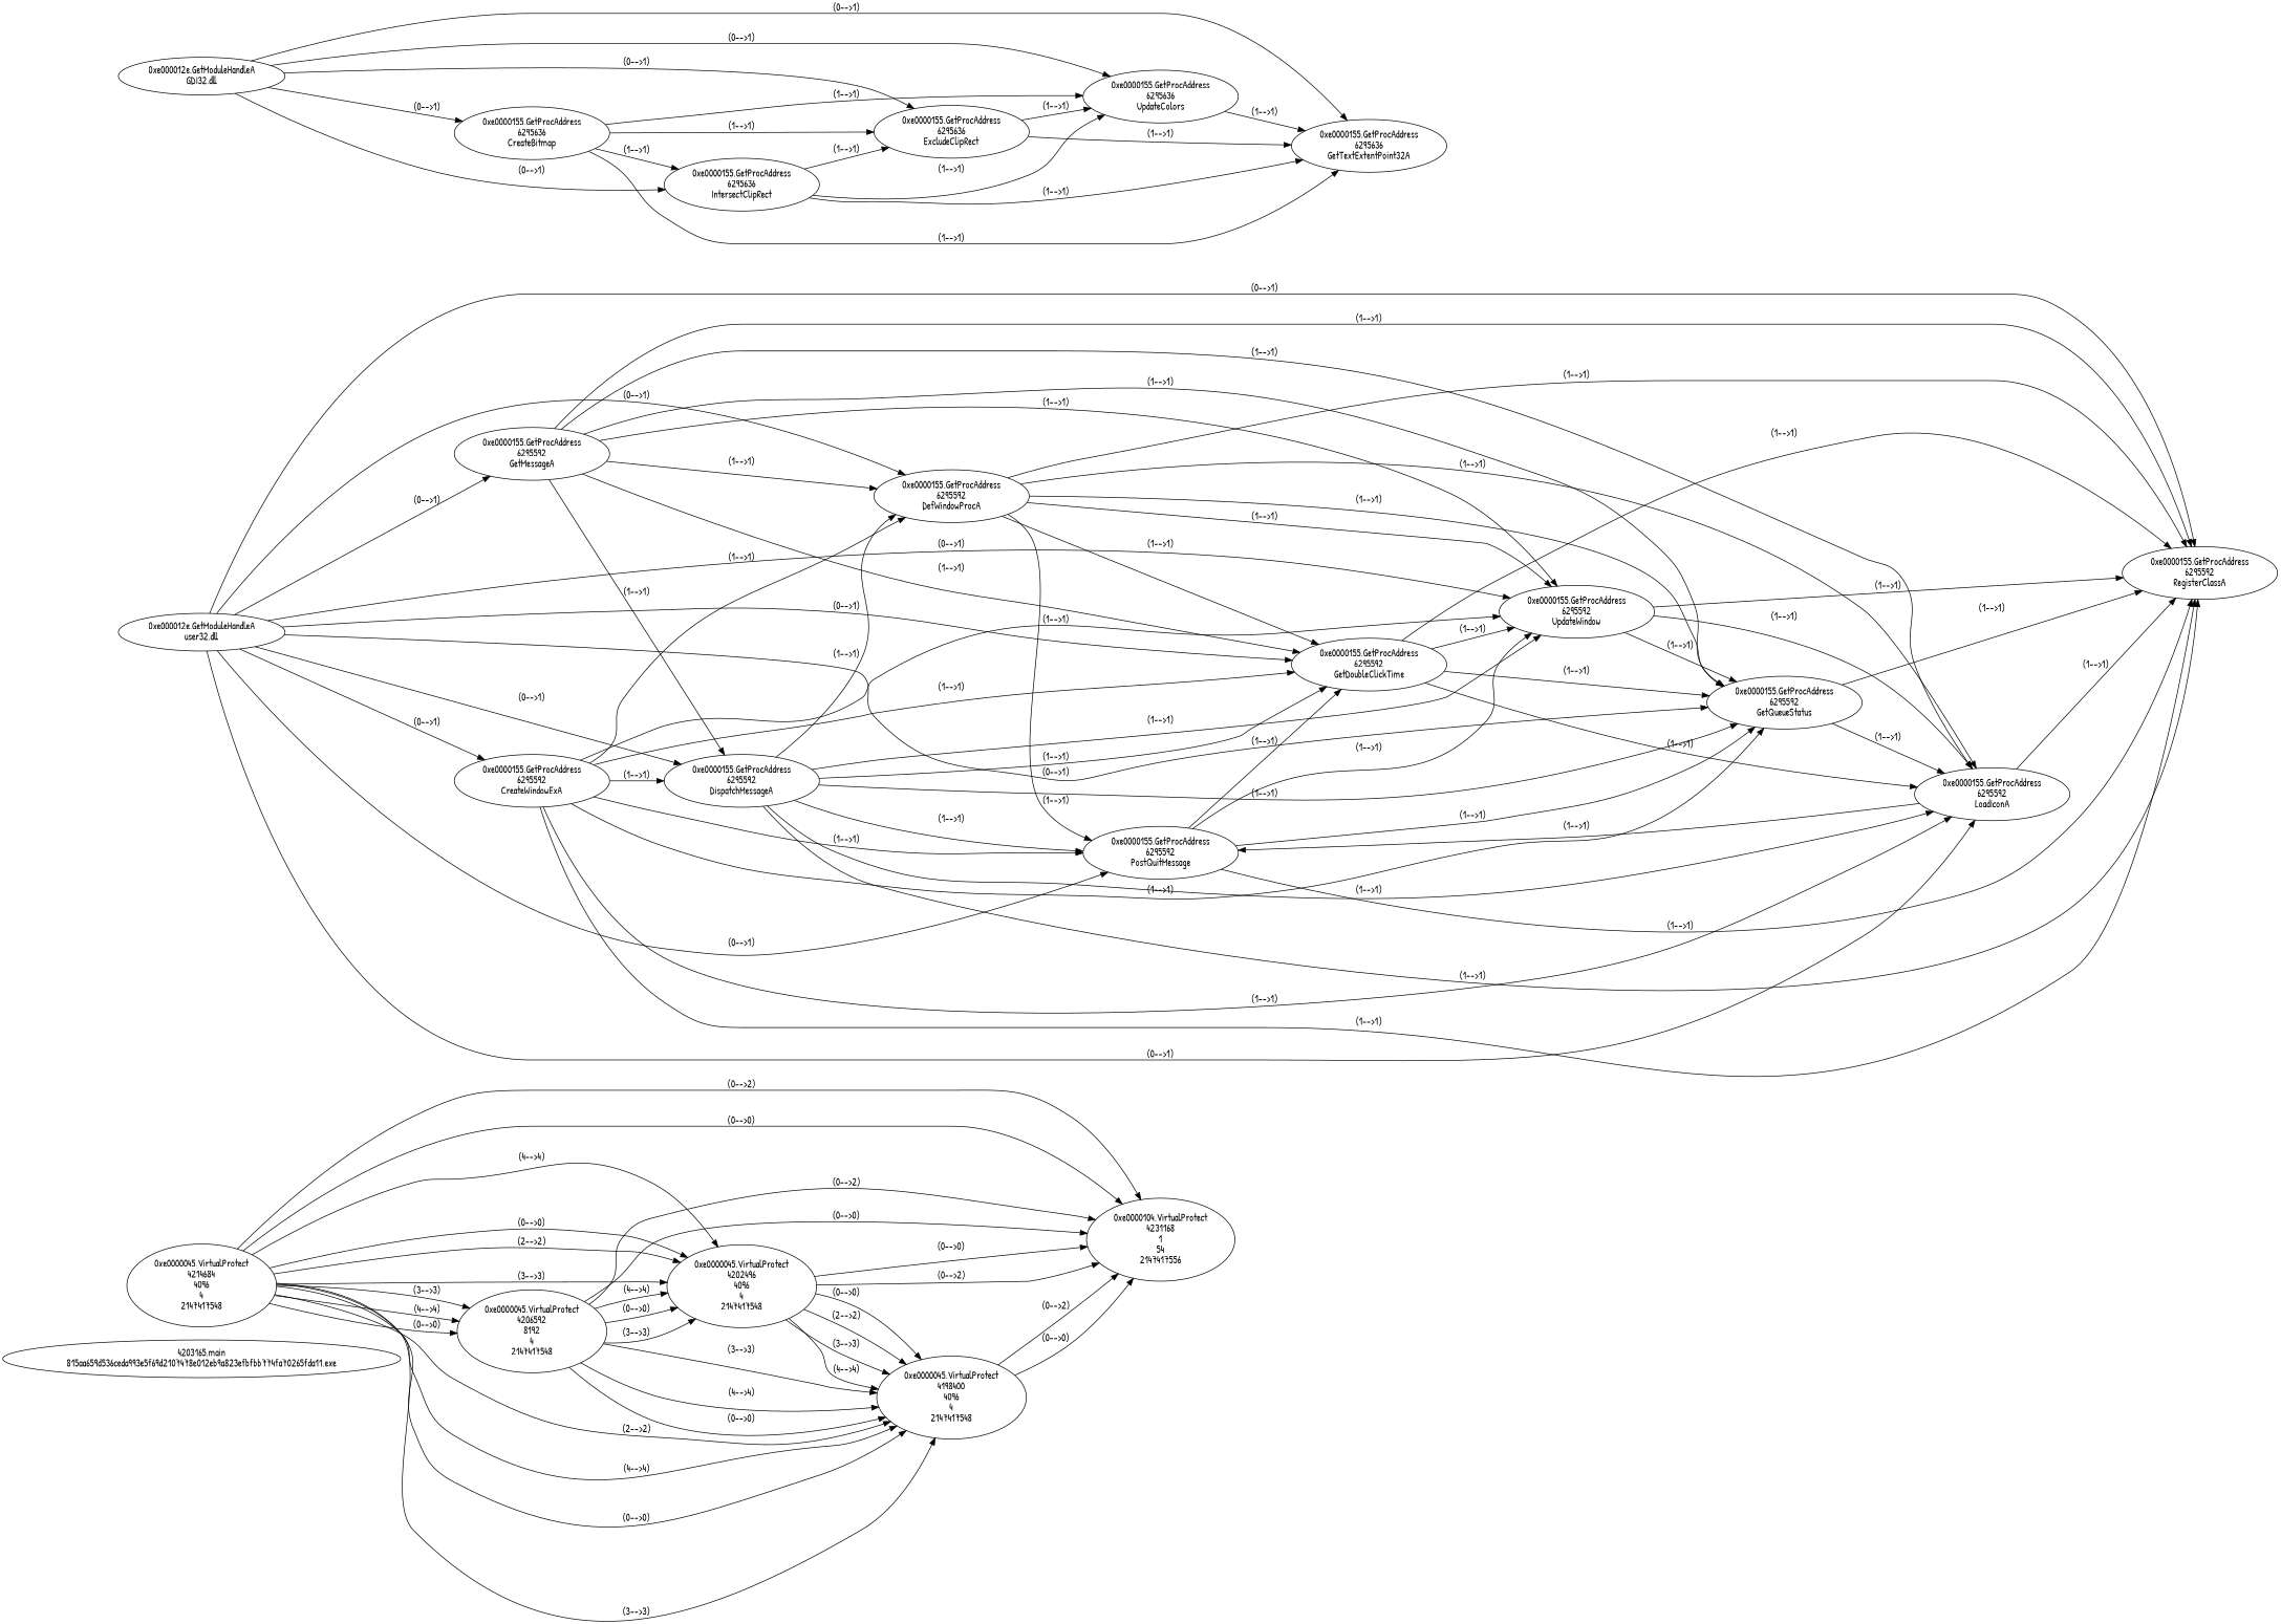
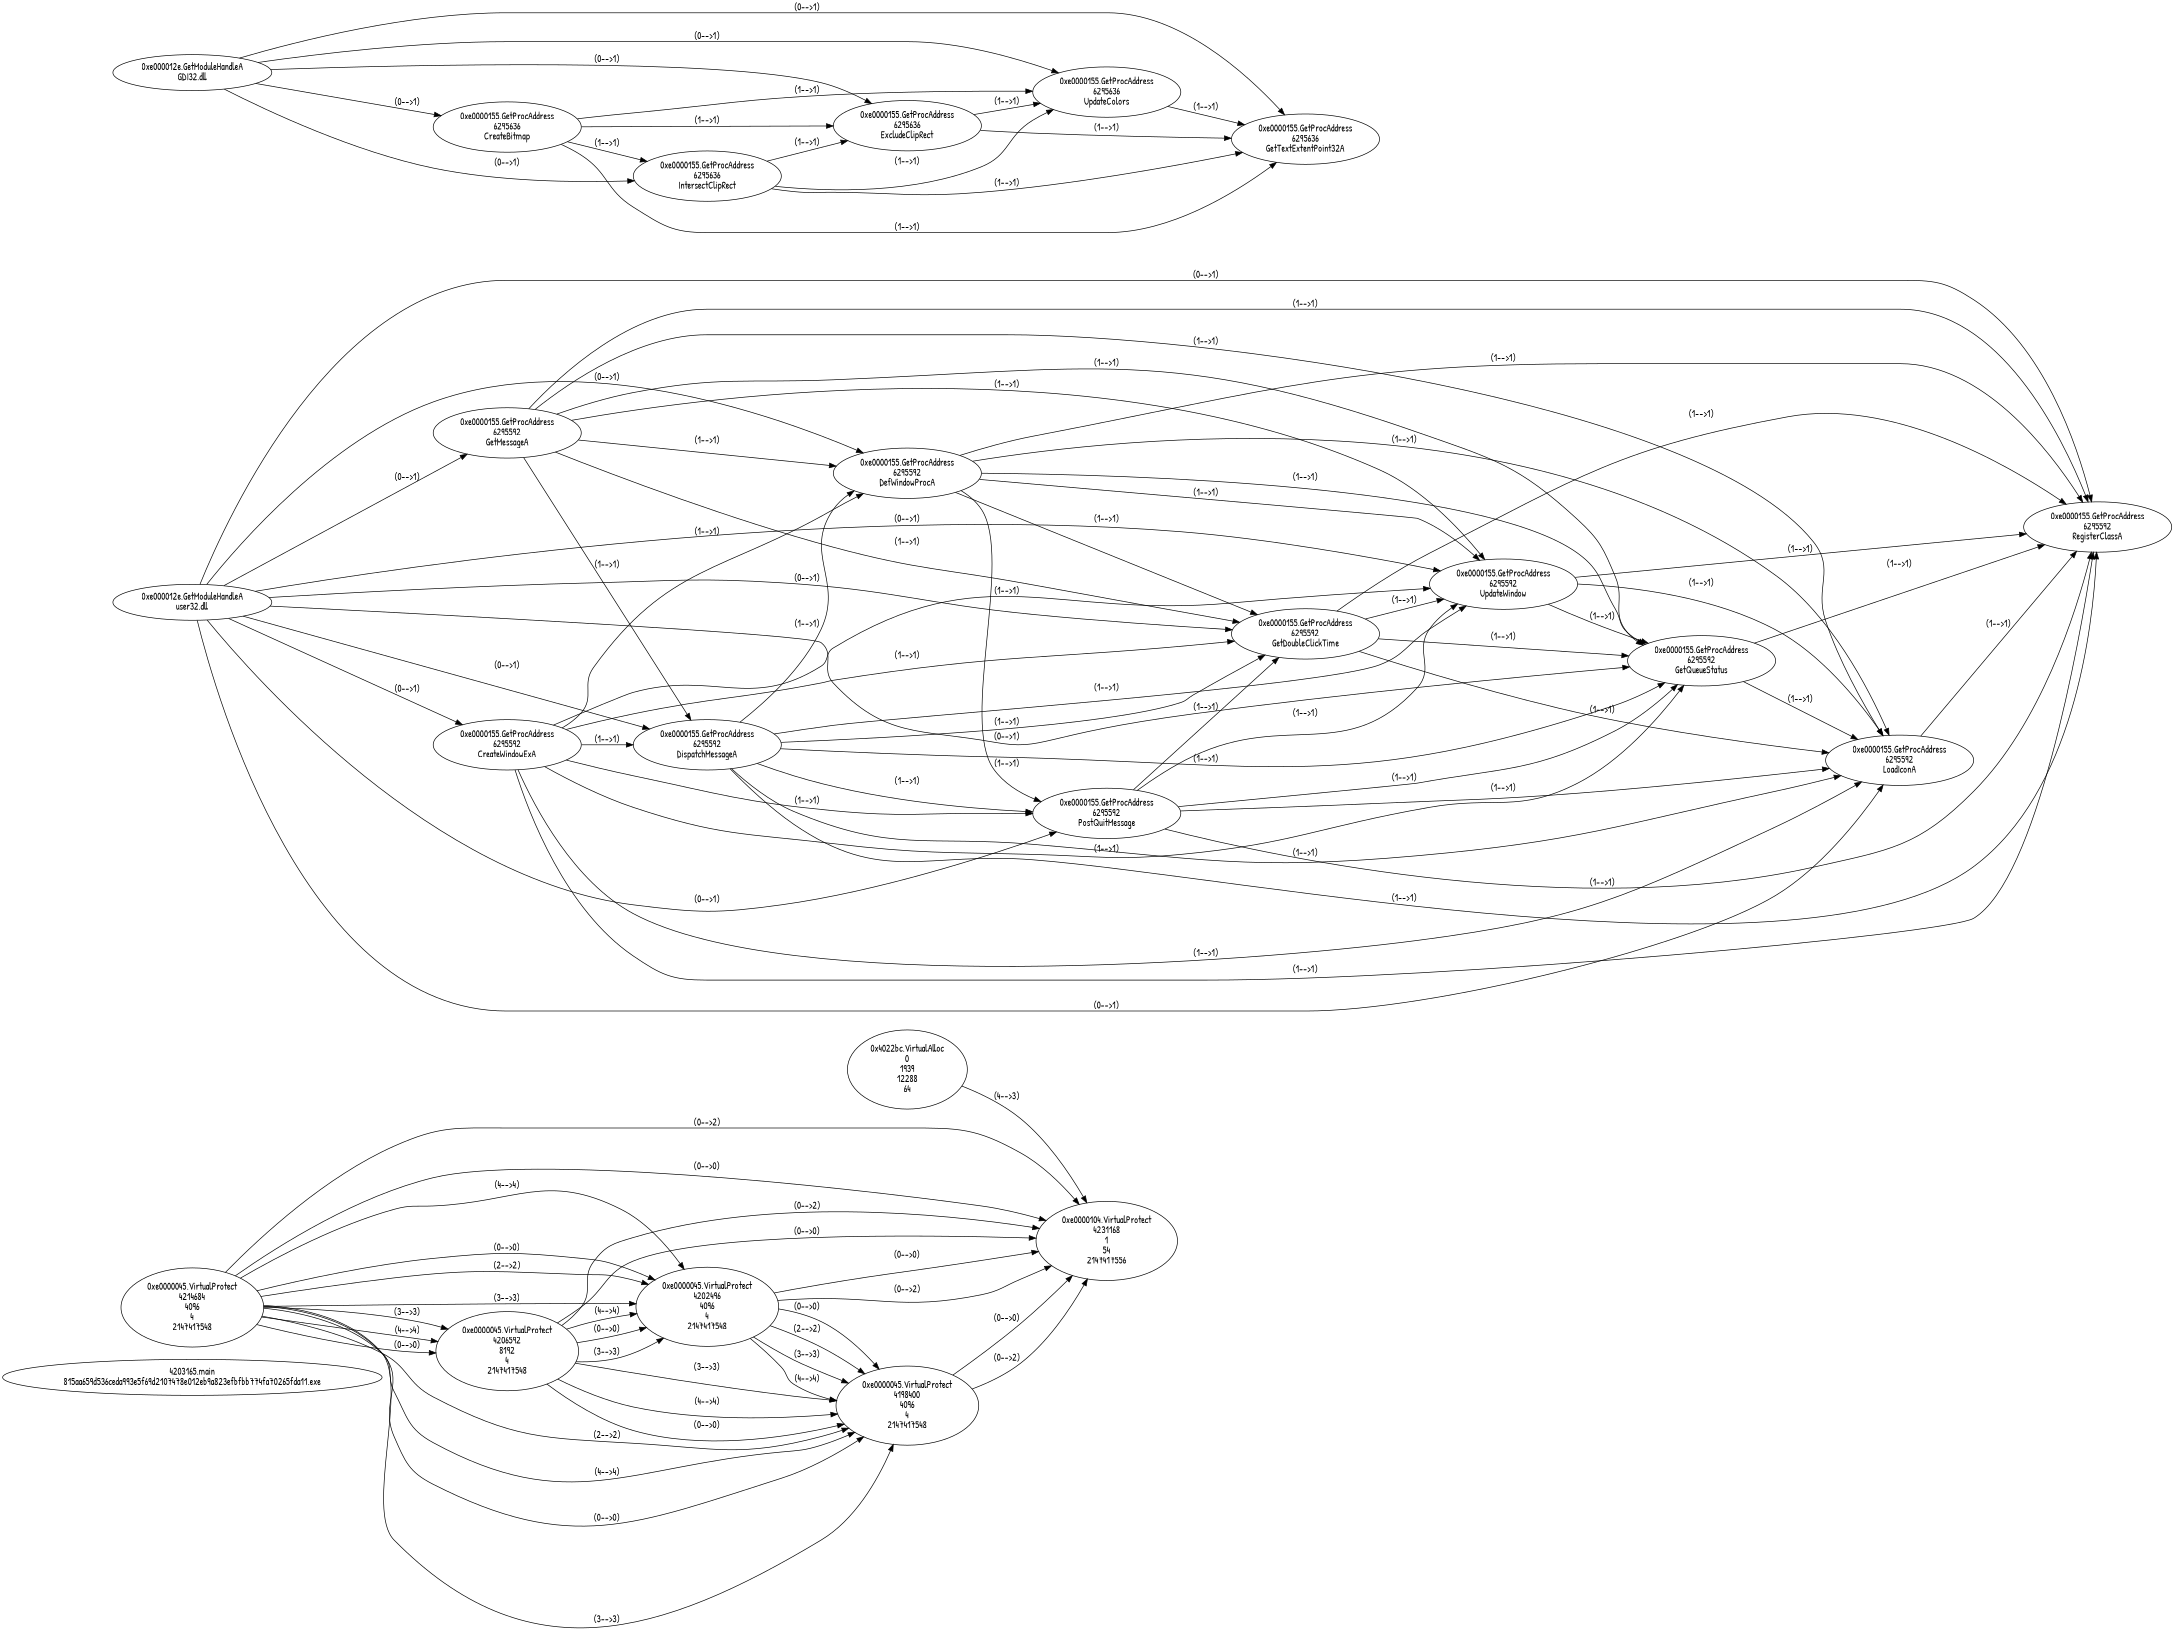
  digraph {
    fontname="Patrick Hand"
    rankdir=LR
    node [fontname="Patrick Hand"]
    edge [fontname="Patrick Hand"]
    n1 [label="4203165.main\n815aa659d536ceda993e5f69d2107478e012eb9a823efbfbb774fa70265fda11.exe"]
+   n2 [label="0x4022bc.VirtualAlloc\n0\n1939\n12288\n64"]
    n3 [label="0xe0000104.VirtualProtect\n4231168\n1\n54\n2147417556"]
    n4 [label="0xe0000045.VirtualProtect\n4214684\n4096\n4\n2147417548"]
    n5 [label="0xe0000045.VirtualProtect\n4206592\n8192\n4\n2147417548"]
    n6 [label="0xe0000045.VirtualProtect\n4202496\n4096\n4\n2147417548"]
    n7 [label="0xe0000045.VirtualProtect\n4198400\n4096\n4\n2147417548"]
    n8 [label="0xe000012e.GetModuleHandleA\nuser32.dll"]
    n9 [label="0xe0000155.GetProcAddress\n6295592\nCreateWindowExA"]
    n10 [label="0xe0000155.GetProcAddress\n6295592\nGetMessageA"]
    n11 [label="0xe0000155.GetProcAddress\n6295592\nDispatchMessageA"]
    n12 [label="0xe0000155.GetProcAddress\n6295592\nDefWindowProcA"]
    n13 [label="0xe0000155.GetProcAddress\n6295592\nPostQuitMessage"]
    n14 [label="0xe0000155.GetProcAddress\n6295592\nGetDoubleClickTime"]
    n15 [label="0xe0000155.GetProcAddress\n6295592\nUpdateWindow"]
    n16 [label="0xe0000155.GetProcAddress\n6295592\nGetQueueStatus"]
    n17 [label="0xe0000155.GetProcAddress\n6295592\nLoadIconA"]
    n18 [label="0xe0000155.GetProcAddress\n6295592\nRegisterClassA"]
    n19 [label="0xe000012e.GetModuleHandleA\nGDI32.dll"]
    n20 [label="0xe0000155.GetProcAddress\n6295636\nCreateBitmap"]
    n21 [label="0xe0000155.GetProcAddress\n6295636\nIntersectClipRect"]
    n22 [label="0xe0000155.GetProcAddress\n6295636\nExcludeClipRect"]
    n23 [label="0xe0000155.GetProcAddress\n6295636\nUpdateColors"]
    n24 [label="0xe0000155.GetProcAddress\n6295636\nGetTextExtentPoint32A"]
+   n2 -> n3 [label="(4-->3)"]
    n4 -> n3 [label="(0-->2)"]
    n4 -> n3 [label="(0-->0)"]
    n4 -> n5 [label="(3-->3)"]
    n4 -> n5 [label="(4-->4)"]
    n4 -> n5 [label="(0-->0)"]
    n4 -> n6 [label="(2-->2)"]
    n4 -> n6 [label="(3-->3)"]
    n4 -> n6 [label="(4-->4)"]
    n4 -> n6 [label="(0-->0)"]
    n4 -> n7 [label="(2-->2)"]
    n4 -> n7 [label="(3-->3)"]
    n4 -> n7 [label="(4-->4)"]
    n4 -> n7 [label="(0-->0)"]
    n5 -> n3 [label="(0-->2)"]
    n5 -> n3 [label="(0-->0)"]
    n5 -> n6 [label="(3-->3)"]
    n5 -> n6 [label="(4-->4)"]
    n5 -> n6 [label="(0-->0)"]
    n5 -> n7 [label="(3-->3)"]
    n5 -> n7 [label="(4-->4)"]
    n5 -> n7 [label="(0-->0)"]
    n6 -> n3 [label="(0-->2)"]
    n6 -> n3 [label="(0-->0)"]
    n6 -> n7 [label="(2-->2)"]
    n6 -> n7 [label="(3-->3)"]
    n6 -> n7 [label="(4-->4)"]
    n6 -> n7 [label="(0-->0)"]
    n7 -> n3 [label="(0-->2)"]
    n7 -> n3 [label="(0-->0)"]
    n8 -> n9 [label="(0-->1)"]
    n8 -> n10 [label="(0-->1)"]
    n8 -> n11 [label="(0-->1)"]
    n8 -> n12 [label="(0-->1)"]
    n8 -> n13 [label="(0-->1)"]
    n8 -> n14 [label="(0-->1)"]
    n8 -> n15 [label="(0-->1)"]
    n8 -> n16 [label="(0-->1)"]
    n8 -> n17 [label="(0-->1)"]
    n8 -> n18 [label="(0-->1)"]
    n9 -> n11 [label="(1-->1)"]
    n9 -> n12 [label="(1-->1)"]
    n9 -> n13 [label="(1-->1)"]
    n9 -> n14 [label="(1-->1)"]
    n9 -> n15 [label="(1-->1)"]
    n9 -> n16 [label="(1-->1)"]
    n9 -> n17 [label="(1-->1)"]
    n9 -> n18 [label="(1-->1)"]
    n10 -> n11 [label="(1-->1)"]
    n10 -> n12 [label="(1-->1)"]
    n10 -> n14 [label="(1-->1)"]
    n10 -> n15 [label="(1-->1)"]
    n10 -> n16 [label="(1-->1)"]
    n10 -> n17 [label="(1-->1)"]
    n10 -> n18 [label="(1-->1)"]
    n11 -> n12 [label="(1-->1)"]
    n11 -> n13 [label="(1-->1)"]
    n11 -> n14 [label="(1-->1)"]
    n11 -> n15 [label="(1-->1)"]
    n11 -> n16 [label="(1-->1)"]
    n11 -> n17 [label="(1-->1)"]
    n11 -> n18 [label="(1-->1)"]
    n12 -> n13 [label="(1-->1)"]
    n12 -> n14 [label="(1-->1)"]
    n12 -> n15 [label="(1-->1)"]
    n12 -> n16 [label="(1-->1)"]
    n12 -> n17 [label="(1-->1)"]
    n12 -> n18 [label="(1-->1)"]
    n13 -> n14 [label="(1-->1)"]
    n13 -> n15 [label="(1-->1)"]
    n13 -> n16 [label="(1-->1)"]
-   n17 -> n13 [label="(1-->1)"]
+   n13 -> n17 [label="(1-->1)"]
    n13 -> n18 [label="(1-->1)"]
    n14 -> n15 [label="(1-->1)"]
    n14 -> n16 [label="(1-->1)"]
    n14 -> n17 [label="(1-->1)"]
    n14 -> n18 [label="(1-->1)"]
    n15 -> n16 [label="(1-->1)"]
    n15 -> n17 [label="(1-->1)"]
    n15 -> n18 [label="(1-->1)"]
    n16 -> n17 [label="(1-->1)"]
    n16 -> n18 [label="(1-->1)"]
    n17 -> n18 [label="(1-->1)"]
    n19 -> n20 [label="(0-->1)"]
    n19 -> n21 [label="(0-->1)"]
    n19 -> n22 [label="(0-->1)"]
    n19 -> n23 [label="(0-->1)"]
    n19 -> n24 [label="(0-->1)"]
    n20 -> n21 [label="(1-->1)"]
    n20 -> n22 [label="(1-->1)"]
    n20 -> n23 [label="(1-->1)"]
    n20 -> n24 [label="(1-->1)"]
    n21 -> n22 [label="(1-->1)"]
    n21 -> n23 [label="(1-->1)"]
    n21 -> n24 [label="(1-->1)"]
    n22 -> n23 [label="(1-->1)"]
    n22 -> n24 [label="(1-->1)"]
    n23 -> n24 [label="(1-->1)"]
  }
